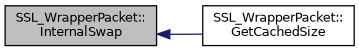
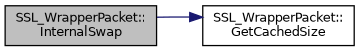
  digraph {
    rankdir=LR
    node [color=black fontname=Helvetica fontsize=10 shape=record style=filled]
    n1 [fillcolor=grey75 fontcolor=black height=0.2 label="SSL_WrapperPacket::\lInternalSwap" width=0.4]
    n2 [fillcolor=white height=0.2 label="SSL_WrapperPacket::\lGetCachedSize" width=0.4]
-   n1 -> n2 [color=midnightblue dir=back fontname=Helvetica fontsize=10 labelfontname=Helvetica labelfontsize=10 style=solid]
+   n2 -> n1 [color=midnightblue dir=back fontname=Helvetica fontsize=10 labelfontname=Helvetica labelfontsize=10 style=solid]
  }
